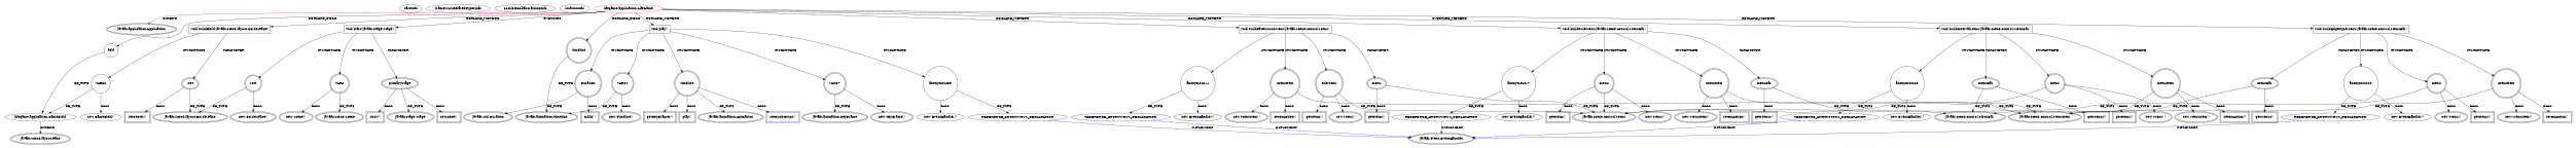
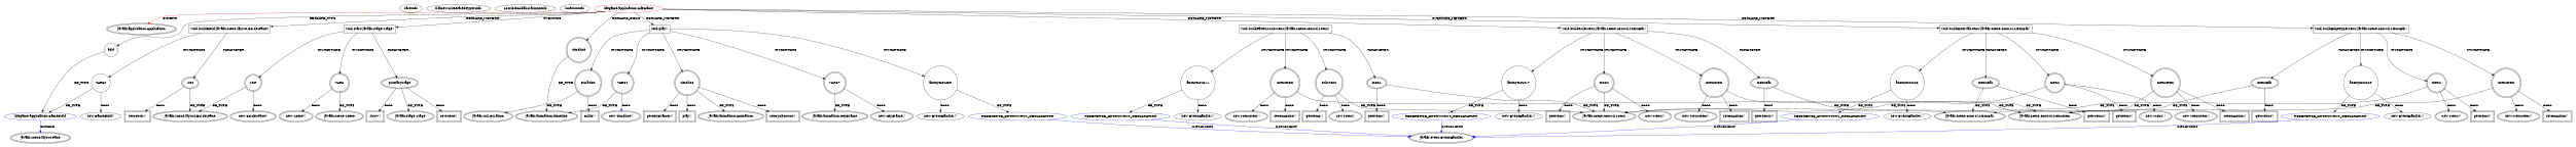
  digraph {
    node [isFrameworkType=true vertexType=VARIABLE_EXPRESION peripheries=2]
    baseInfo [category=extension_graph graphId=3436 isAnonymous=false possibleRelation=true isFrameworkType="" vertexType="" peripheries=""]
-   frameworkRelatedTypesInfo [0="javafx.application.Application" color=blue isFrameworkType="" vertexType="" peripheries=""]
+   frameworkRelatedTypesInfo [0="javafx.application.Application" isFrameworkType="" vertexType="" peripheries=""]
    possibleCollaborationsInfo [0="3436~CLIENT_METHOD_DECLARATION-INSTANTIATION-~javafx.application.Application ~javafx.event.EventHandler ~false~true" 1="3436~CLIENT_METHOD_DECLARATION-INSTANTIATION-FIELD_DECLARATION-~javafx.application.Application ~javafx.scene.layout.Pane ~false~false" isFrameworkType="" vertexType="" peripheries=""]
    locationInfo [contextSignature=LifeGame filePath="/kenyjm-LifeGame/LifeGame-master/LifeGame/src/lifegame/application/LifeGame.java" graphId=3436 projectName="kenyjm-LifeGame" isFrameworkType="" vertexType="" peripheries=""]
    n5 [color=red isFrameworkType=false label="lifegame.application.LifeGame" vertexType=ROOT_CLIENT_CLASS_DECLARATION peripheries=""]
    n6 [label="javafx.application.Application" vertexType=FRAMEWORK_CLASS_TYPE]
    n7 [isFrameworkType=false label=field shape=circle vertexType=FIELD_DECLARATION peripheries=""]
    n8 [label=timeline shape=circle vertexType=FIELD_DECLARATION]
    n9 [isFrameworkType=false label="void start(javafx.stage.Stage)" shape=box vertexType=OVERRIDING_METHOD_DECLARATION peripheries=""]
    n10 [isFrameworkType=false label="void buildPatternSubMenu(javafx.scene.control.Menu)" shape=box vertexType=CLIENT_METHOD_DECLARATION peripheries=""]
    n11 [isFrameworkType=false label="void buildRuleMenu(javafx.scene.control.MenuBar)" shape=box vertexType=CLIENT_METHOD_DECLARATION peripheries=""]
    n12 [isFrameworkType=false label="void buildIntervalMenu(javafx.scene.control.MenuBar)" shape=box vertexType=CLIENT_METHOD_DECLARATION peripheries=""]
    n13 [isFrameworkType=false label="void buildEdgeTypeMenu(javafx.scene.control.MenuBar)" shape=box vertexType=CLIENT_METHOD_DECLARATION peripheries=""]
    n14 [isFrameworkType=false label="void buildField(javafx.scene.layout.BorderPane)" shape=box vertexType=CLIENT_METHOD_DECLARATION peripheries=""]
    n15 [isFrameworkType=false label="void play()" shape=box vertexType=CLIENT_METHOD_DECLARATION peripheries=""]
    n16 [color=blue isFrameworkType=false label="lifegame.application.GameField" vertexType=REFERENCE_CLIENT_CLASS_DECLARATION peripheries=""]
    n17 [label="javafx.animation.Timeline" vertexType=FRAMEWORK_CLASS_TYPE]
    n18 [label=primaryStage vertexType=PARAMETER_DECLARATION]
    n19 [label=root shape=circle]
    n20 [label=VAR2 shape=circle]
    n21 [label=menu vertexType=PARAMETER_DECLARATION]
    n22 [label=subMenu shape=circle]
    n23 [label=menuItem shape=circle]
    n24 [isFrameworkType=false label=anonymous11 shape=circle peripheries=""]
    n25 [label=menuBar vertexType=PARAMETER_DECLARATION]
    n26 [label=menu shape=circle]
    n27 [label=menuItem shape=circle]
    n28 [isFrameworkType=false label=anonymous17 shape=circle peripheries=""]
    n29 [label=menuBar vertexType=PARAMETER_DECLARATION]
    n30 [label=menu shape=circle]
    n31 [label=menuItem shape=circle]
    n32 [isFrameworkType=false label=anonymous23 shape=circle peripheries=""]
    n33 [label=menuBar vertexType=PARAMETER_DECLARATION]
    n34 [label=menu shape=circle]
    n35 [label=menuItem shape=circle]
    n36 [isFrameworkType=false label=anonymous29 shape=circle peripheries=""]
    n37 [label=root vertexType=PARAMETER_DECLARATION]
    n38 [isFrameworkType=false label=VAR32 shape=circle peripheries=""]
    n39 [label=VAR34 shape=circle]
    n40 [label=timeline shape=circle]
    n41 [label=VAR37 shape=circle]
    n42 [label=Duration shape=circle]
    n43 [isFrameworkType=false label=anonymous39 shape=circle peripheries=""]
    n44 [label="javafx.scene.layout.Pane" vertexType=FRAMEWORK_CLASS_TYPE]
    n45 [label="javafx.stage.Stage" vertexType=FRAMEWORK_CLASS_TYPE]
    n46 [label="setScene()" shape=box vertexType=INSIDE_CALL]
    n47 [label="show()" shape=box vertexType=INSIDE_CALL]
    n48 [label="javafx.scene.layout.BorderPane" vertexType=FRAMEWORK_CLASS_TYPE]
    n49 [label="new BorderPane()" vertexType=CONSTRUCTOR_CALL]
    n50 [label="javafx.scene.Scene" vertexType=FRAMEWORK_CLASS_TYPE]
    n51 [label="new Scene()" vertexType=CONSTRUCTOR_CALL]
    n52 [label="javafx.scene.control.Menu" vertexType=FRAMEWORK_CLASS_TYPE]
    n53 [label="getItems()" shape=box vertexType=INSIDE_CALL]
    n54 [label="new Menu()" vertexType=CONSTRUCTOR_CALL]
    n55 [label="getItems()" shape=box vertexType=INSIDE_CALL]
    n56 [label="javafx.scene.control.MenuItem" vertexType=FRAMEWORK_CLASS_TYPE]
    n57 [label="new MenuItem()" vertexType=CONSTRUCTOR_CALL]
    n58 [label="setOnAction()" shape=box vertexType=INSIDE_CALL]
    n59 [color=blue isFrameworkType=false label=REFERENCE_ANONYMOUS_DECLARATION vertexType=REFERENCE_ANONYMOUS_DECLARATION peripheries=""]
    n60 [isFrameworkType=false label="new EventHandler()" vertexType=CONSTRUCTOR_CALL peripheries=""]
    n61 [label="javafx.event.EventHandler" vertexType=FRAMEWORK_INTERFACE_TYPE]
    n62 [label="javafx.scene.control.MenuBar" vertexType=FRAMEWORK_CLASS_TYPE]
    n63 [label="getMenus()" shape=box vertexType=INSIDE_CALL]
    n64 [label="new Menu()" vertexType=CONSTRUCTOR_CALL]
    n65 [label="getItems()" shape=box vertexType=INSIDE_CALL]
    n66 [label="new MenuItem()" vertexType=CONSTRUCTOR_CALL]
    n67 [label="setOnAction()" shape=box vertexType=INSIDE_CALL]
    n68 [color=blue isFrameworkType=false label=REFERENCE_ANONYMOUS_DECLARATION vertexType=REFERENCE_ANONYMOUS_DECLARATION peripheries=""]
    n69 [isFrameworkType=false label="new EventHandler()" vertexType=CONSTRUCTOR_CALL peripheries=""]
    n70 [label="getMenus()" shape=box vertexType=INSIDE_CALL]
    n71 [label="new Menu()" vertexType=CONSTRUCTOR_CALL]
    n72 [label="getItems()" shape=box vertexType=INSIDE_CALL]
    n73 [label="new MenuItem()" vertexType=CONSTRUCTOR_CALL]
    n74 [label="setOnAction()" shape=box vertexType=INSIDE_CALL]
    n75 [color=blue isFrameworkType=false label=REFERENCE_ANONYMOUS_DECLARATION vertexType=REFERENCE_ANONYMOUS_DECLARATION peripheries=""]
    n76 [isFrameworkType=false label="new EventHandler()" vertexType=CONSTRUCTOR_CALL peripheries=""]
    n77 [label="getMenus()" shape=box vertexType=INSIDE_CALL]
    n78 [label="new Menu()" vertexType=CONSTRUCTOR_CALL]
    n79 [label="getItems()" shape=box vertexType=INSIDE_CALL]
    n80 [label="new MenuItem()" vertexType=CONSTRUCTOR_CALL]
    n81 [label="setOnAction()" shape=box vertexType=INSIDE_CALL]
    n82 [color=blue isFrameworkType=false label=REFERENCE_ANONYMOUS_DECLARATION vertexType=REFERENCE_ANONYMOUS_DECLARATION peripheries=""]
    n83 [isFrameworkType=false label="new EventHandler()" vertexType=CONSTRUCTOR_CALL peripheries=""]
    n84 [label="setCenter()" shape=box vertexType=INSIDE_CALL]
    n85 [isFrameworkType=false label="new GameField()" vertexType=CONSTRUCTOR_CALL peripheries=""]
    n86 [label="new Timeline()" vertexType=CONSTRUCTOR_CALL]
    n87 [label="javafx.animation.Animation" vertexType=FRAMEWORK_CLASS_TYPE]
-   n88 [label="setCycleCount()" shape=box vertexType=INSIDE_CALL color=blue]
+   n88 [label="setCycleCount()" shape=box vertexType=INSIDE_CALL]
    n89 [label="getKeyFrames()" shape=box vertexType=INSIDE_CALL]
    n90 [label="play()" shape=box vertexType=INSIDE_CALL]
    n91 [label="javafx.animation.KeyFrame" vertexType=FRAMEWORK_CLASS_TYPE]
    n92 [label="new KeyFrame()" vertexType=CONSTRUCTOR_CALL]
    n93 [label="javafx.util.Duration" vertexType=FRAMEWORK_CLASS_TYPE]
    n94 [label="millis()" shape=box vertexType=INSIDE_CALL]
    n95 [color=blue isFrameworkType=false label=REFERENCE_ANONYMOUS_DECLARATION vertexType=REFERENCE_ANONYMOUS_DECLARATION peripheries=""]
    n96 [isFrameworkType=false label="new EventHandler()" vertexType=CONSTRUCTOR_CALL peripheries=""]
    n5 -> n6 [color=red label=EXTEND]
-   n5 -> n7 [label=DECLARE_FIELD]
+   n5 -> n7 [label=DECLARE_TYPE]
    n5 -> n8 [label=DECLARE_FIELD]
    n5 -> n9 [label=OVERRIDE]
-   n5 -> n10 [label=DECLARE_METHOD]
    n5 -> n11 [label=DECLARE_METHOD]
    n5 -> n12 [label=OVERRIDE_METHOD]
    n5 -> n13 [label=DECLARE_METHOD]
    n5 -> n14 [label=DECLARE_METHOD]
    n5 -> n15 [label=DECLARE_METHOD]
    n7 -> n16 [label=OF_TYPE]
    n8 -> n17 [label=OF_TYPE]
    n9 -> n18 [label=PARAMETER]
    n9 -> n19 [label=INSTANTIATE]
    n9 -> n20 [label=INSTANTIATE]
    n10 -> n21 [label=PARAMETER]
    n10 -> n22 [label=INSTANTIATE]
    n10 -> n23 [label=INSTANTIATE]
    n10 -> n24 [label=INSTANTIATE]
    n11 -> n25 [label=PARAMETER]
    n11 -> n26 [label=INSTANTIATE]
    n11 -> n27 [label=INSTANTIATE]
    n11 -> n28 [label=INSTANTIATE]
    n12 -> n29 [label=PARAMETER]
    n12 -> n30 [label=INSTANTIATE]
    n12 -> n31 [label=INSTANTIATE]
    n12 -> n32 [label=INSTANTIATE]
    n13 -> n33 [label=PARAMETER]
    n13 -> n34 [label=INSTANTIATE]
    n13 -> n35 [label=INSTANTIATE]
    n13 -> n36 [label=INSTANTIATE]
    n14 -> n37 [label=PARAMETER]
    n14 -> n38 [label=INSTANTIATE]
    n15 -> n39 [label=INSTANTIATE]
    n15 -> n40 [label=INSTANTIATE]
    n15 -> n41 [label=INSTANTIATE]
    n15 -> n42 [label=INSTANTIATE]
    n15 -> n43 [label=INSTANTIATE]
    n16 -> n44 [color=blue label=EXTEND]
    n18 -> n45 [label=OF_TYPE]
    n18 -> n46 [label=CALL]
    n18 -> n47 [label=CALL]
    n19 -> n48 [label=OF_TYPE]
    n19 -> n49 [label=CALL]
    n20 -> n50 [label=OF_TYPE]
    n20 -> n51 [label=CALL]
    n21 -> n52 [label=OF_TYPE]
    n21 -> n53 [label=CALL]
    n22 -> n52 [label=OF_TYPE]
    n22 -> n54 [label=CALL]
    n22 -> n55 [label=CALL]
    n23 -> n56 [label=OF_TYPE]
    n23 -> n57 [label=CALL]
    n23 -> n58 [label=CALL]
    n24 -> n59 [label=OF_TYPE]
    n24 -> n60 [label=CALL]
    n25 -> n62 [label=OF_TYPE]
    n25 -> n63 [label=CALL]
    n26 -> n52 [label=OF_TYPE]
    n26 -> n64 [label=CALL]
    n26 -> n65 [label=CALL]
    n27 -> n56 [label=OF_TYPE]
    n27 -> n66 [label=CALL]
    n27 -> n67 [label=CALL]
    n28 -> n68 [label=OF_TYPE]
    n28 -> n69 [label=CALL]
    n29 -> n62 [label=OF_TYPE]
    n29 -> n70 [label=CALL]
    n30 -> n52 [label=OF_TYPE]
    n30 -> n71 [label=CALL]
    n30 -> n72 [label=CALL]
    n31 -> n56 [label=OF_TYPE]
    n31 -> n73 [label=CALL]
    n31 -> n74 [label=CALL]
    n32 -> n75 [label=OF_TYPE]
    n32 -> n76 [label=CALL]
    n33 -> n62 [label=OF_TYPE]
    n33 -> n77 [label=CALL]
    n34 -> n52 [label=OF_TYPE]
    n34 -> n78 [label=CALL]
    n34 -> n79 [label=CALL]
    n35 -> n56 [label=OF_TYPE]
    n35 -> n80 [label=CALL]
    n35 -> n81 [label=CALL]
    n36 -> n82 [label=OF_TYPE]
    n36 -> n83 [label=CALL]
    n37 -> n48 [label=OF_TYPE]
    n37 -> n84 [label=CALL]
    n38 -> n16 [label=OF_TYPE]
    n38 -> n85 [label=CALL]
    n39 -> n17 [label=OF_TYPE]
    n39 -> n86 [color=blue label=CALL]
    n40 -> n87 [label=OF_TYPE]
    n40 -> n88 [label=CALL]
    n40 -> n89 [label=CALL]
    n40 -> n90 [label=CALL]
    n41 -> n91 [label=OF_TYPE]
    n41 -> n92 [label=CALL]
    n42 -> n93 [label=OF_TYPE]
    n42 -> n94 [label=CALL]
    n43 -> n95 [label=OF_TYPE]
    n43 -> n96 [label=CALL]
    n59 -> n61 [color=blue label=IMPLEMENT]
    n68 -> n61 [color=blue label=IMPLEMENT]
    n75 -> n61 [color=blue label=IMPLEMENT]
    n82 -> n61 [color=blue label=IMPLEMENT]
    n95 -> n61 [color=blue label=IMPLEMENT]
  }
